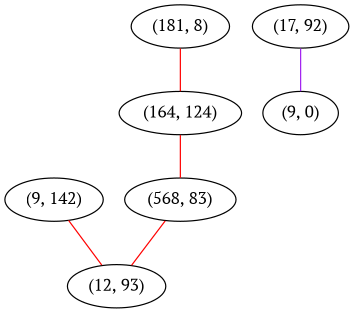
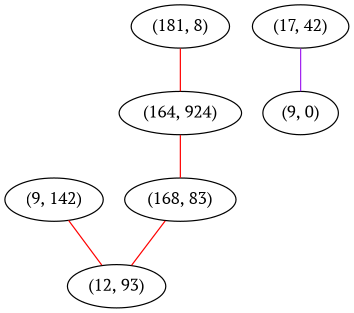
  graph {
    fontname="PT Serif"
    node [fontname="PT Serif"]
    edge [color=red fontname="PT Serif" weight=1]
-   "(164, 124)"
-   "(168, 83)" [label="(568, 83)"]
+   "(164, 124)" [label="(164, 924)"]
+   "(168, 83)"
    "(12, 93)"
    "(9, 142)"
    n5 [label="(9, 0)"]
-   "(17, 42)" [label="(17, 92)"]
+   "(17, 42)"
    "(181, 8)"
    "(164, 124)" -- "(168, 83)"
    "(168, 83)" -- "(12, 93)"
    "(9, 142)" -- "(12, 93)"
    "(17, 42)" -- n5 [color=purple weight=4]
    "(181, 8)" -- "(164, 124)"
  }
